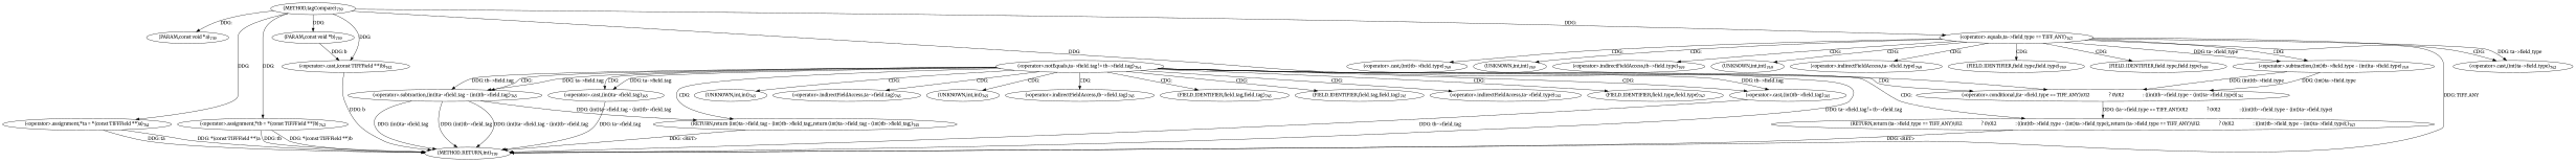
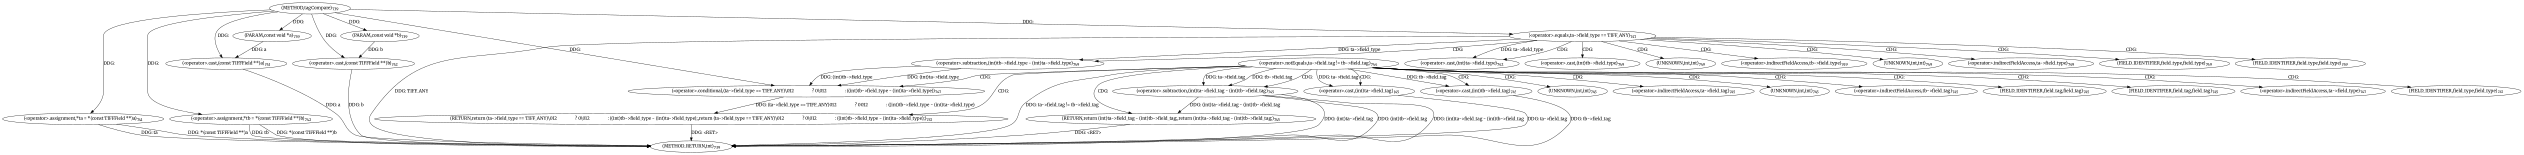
  digraph {
    fontname=Merriweather
    node [fontname=Merriweather]
    edge [fontname=Merriweather]
    n1 [label=<(METHOD,tagCompare)<SUB>739</SUB>>]
    n2 [label=<(PARAM,const void *a)<SUB>739</SUB>>]
    n3 [label=<(PARAM,const void *b)<SUB>739</SUB>>]
    n4 [label=<(&lt;operator&gt;.assignment,*ta = *(const TIFFField **)a)<SUB>741</SUB>>]
    n5 [label=<(&lt;operator&gt;.assignment,*tb = *(const TIFFField **)b)<SUB>742</SUB>>]
+   n6 [label=<(&lt;operator&gt;.cast,(const TIFFField **)a)<SUB>741</SUB>>]
    n7 [label=<(&lt;operator&gt;.cast,(const TIFFField **)b)<SUB>742</SUB>>]
    n8 [label=<(&lt;operator&gt;.conditional,(ta-&gt;field_type == TIFF_ANY)\012                   ? 0\012                   : ((int)tb-&gt;field_type - (int)ta-&gt;field_type))<SUB>747</SUB>>]
    n9 [label=<(&lt;operator&gt;.equals,ta-&gt;field_type == TIFF_ANY)<SUB>747</SUB>>]
    n10 [label=<(METHOD_RETURN,int)<SUB>739</SUB>>]
    n11 [label=<(RETURN,return (ta-&gt;field_type == TIFF_ANY)\012                   ? 0\012                   : ((int)tb-&gt;field_type - (int)ta-&gt;field_type);,return (ta-&gt;field_type == TIFF_ANY)\012                   ? 0\012                   : ((int)tb-&gt;field_type - (int)ta-&gt;field_type);)<SUB>747</SUB>>]
    n12 [label=<(&lt;operator&gt;.subtraction,(int)tb-&gt;field_type - (int)ta-&gt;field_type)<SUB>749</SUB>>]
    n13 [label=<(&lt;operator&gt;.cast,(int)ta-&gt;field_type)<SUB>742</SUB>>]
    n14 [label=<(&lt;operator&gt;.cast,(int)tb-&gt;field_type)<SUB>749</SUB>>]
    n15 [label=<(UNKNOWN,int,int)<SUB>749</SUB>>]
    n16 [label=<(&lt;operator&gt;.indirectFieldAccess,tb-&gt;field_type)<SUB>749</SUB>>]
    n17 [label=<(UNKNOWN,int,int)<SUB>749</SUB>>]
    n18 [label=<(&lt;operator&gt;.indirectFieldAccess,ta-&gt;field_type)<SUB>749</SUB>>]
    n19 [label=<(FIELD_IDENTIFIER,field_type,field_type)<SUB>749</SUB>>]
    n20 [label=<(FIELD_IDENTIFIER,field_type,field_type)<SUB>749</SUB>>]
    n21 [label=<(&lt;operator&gt;.notEquals,ta-&gt;field_tag != tb-&gt;field_tag)<SUB>744</SUB>>]
    n22 [label=<(RETURN,return (int)ta-&gt;field_tag - (int)tb-&gt;field_tag;,return (int)ta-&gt;field_tag - (int)tb-&gt;field_tag;)<SUB>745</SUB>>]
    n23 [label=<(&lt;operator&gt;.subtraction,(int)ta-&gt;field_tag - (int)tb-&gt;field_tag)<SUB>745</SUB>>]
    n24 [label=<(&lt;operator&gt;.cast,(int)ta-&gt;field_tag)<SUB>145</SUB>>]
    n25 [label=<(&lt;operator&gt;.cast,(int)tb-&gt;field_tag)<SUB>745</SUB>>]
    n26 [label=<(UNKNOWN,int,int)<SUB>745</SUB>>]
    n27 [label=<(&lt;operator&gt;.indirectFieldAccess,ta-&gt;field_tag)<SUB>745</SUB>>]
    n28 [label=<(UNKNOWN,int,int)<SUB>745</SUB>>]
    n29 [label=<(&lt;operator&gt;.indirectFieldAccess,tb-&gt;field_tag)<SUB>745</SUB>>]
    n30 [label=<(FIELD_IDENTIFIER,field_tag,field_tag)<SUB>745</SUB>>]
    n31 [label=<(FIELD_IDENTIFIER,field_tag,field_tag)<SUB>745</SUB>>]
    n32 [label=<(&lt;operator&gt;.indirectFieldAccess,ta-&gt;field_type)<SUB>747</SUB>>]
    n33 [label=<(FIELD_IDENTIFIER,field_type,field_type)<SUB>747</SUB>>]
    n1 -> n2 [label="DDG: "]
    n1 -> n3 [label="DDG: "]
    n1 -> n4 [label="DDG: "]
    n1 -> n5 [label="DDG: "]
+   n1 -> n6 [label="DDG: "]
    n1 -> n7 [label="DDG: "]
    n1 -> n8 [label="DDG: "]
    n1 -> n9 [label="DDG: "]
+   n2 -> n6 [label="DDG: a"]
    n3 -> n7 [label="DDG: b"]
    n4 -> n10 [label="DDG: ta"]
    n4 -> n10 [label="DDG: *(const TIFFField **)a"]
    n5 -> n10 [label="DDG: tb"]
    n5 -> n10 [label="DDG: *(const TIFFField **)b"]
+   n6 -> n10 [label="DDG: a"]
    n7 -> n10 [label="DDG: b"]
    n8 -> n11 [label="DDG: (ta-&gt;field_type == TIFF_ANY)\012                   ? 0\012                   : ((int)tb-&gt;field_type - (int)ta-&gt;field_type)"]
    n9 -> n10 [label="DDG: TIFF_ANY"]
    n9 -> n12 [label="DDG: ta-&gt;field_type"]
    n9 -> n12 [label="CDG: "]
    n9 -> n13 [label="DDG: ta-&gt;field_type"]
    n9 -> n13 [label="CDG: "]
    n9 -> n14 [label="CDG: "]
    n9 -> n15 [label="CDG: "]
    n9 -> n16 [label="CDG: "]
    n9 -> n17 [label="CDG: "]
    n9 -> n18 [label="CDG: "]
    n9 -> n19 [label="CDG: "]
    n9 -> n20 [label="CDG: "]
    n11 -> n10 [label="DDG: &lt;RET&gt;"]
    n12 -> n8 [label="DDG: (int)tb-&gt;field_type"]
    n12 -> n8 [label="DDG: (int)ta-&gt;field_type"]
    n21 -> n8 [label="CDG: "]
    n21 -> n10 [label="DDG: ta-&gt;field_tag != tb-&gt;field_tag"]
    n21 -> n11 [label="CDG: "]
    n21 -> n22 [label="CDG: "]
    n21 -> n23 [label="DDG: ta-&gt;field_tag"]
    n21 -> n23 [label="DDG: tb-&gt;field_tag"]
    n21 -> n23 [label="CDG: "]
    n21 -> n24 [label="DDG: ta-&gt;field_tag"]
    n21 -> n24 [label="CDG: "]
    n21 -> n25 [label="DDG: tb-&gt;field_tag"]
    n21 -> n25 [label="CDG: "]
    n21 -> n26 [label="CDG: "]
    n21 -> n27 [label="CDG: "]
    n21 -> n28 [label="CDG: "]
    n21 -> n29 [label="CDG: "]
    n21 -> n30 [label="CDG: "]
    n21 -> n31 [label="CDG: "]
    n21 -> n32 [label="CDG: "]
    n21 -> n33 [label="CDG: "]
    n22 -> n10 [label="DDG: &lt;RET&gt;"]
    n23 -> n10 [label="DDG: (int)ta-&gt;field_tag"]
    n23 -> n10 [label="DDG: (int)tb-&gt;field_tag"]
    n23 -> n10 [label="DDG: (int)ta-&gt;field_tag - (int)tb-&gt;field_tag"]
    n23 -> n22 [label="DDG: (int)ta-&gt;field_tag - (int)tb-&gt;field_tag"]
    n24 -> n10 [label="DDG: ta-&gt;field_tag"]
    n25 -> n10 [label="DDG: tb-&gt;field_tag"]
  }
